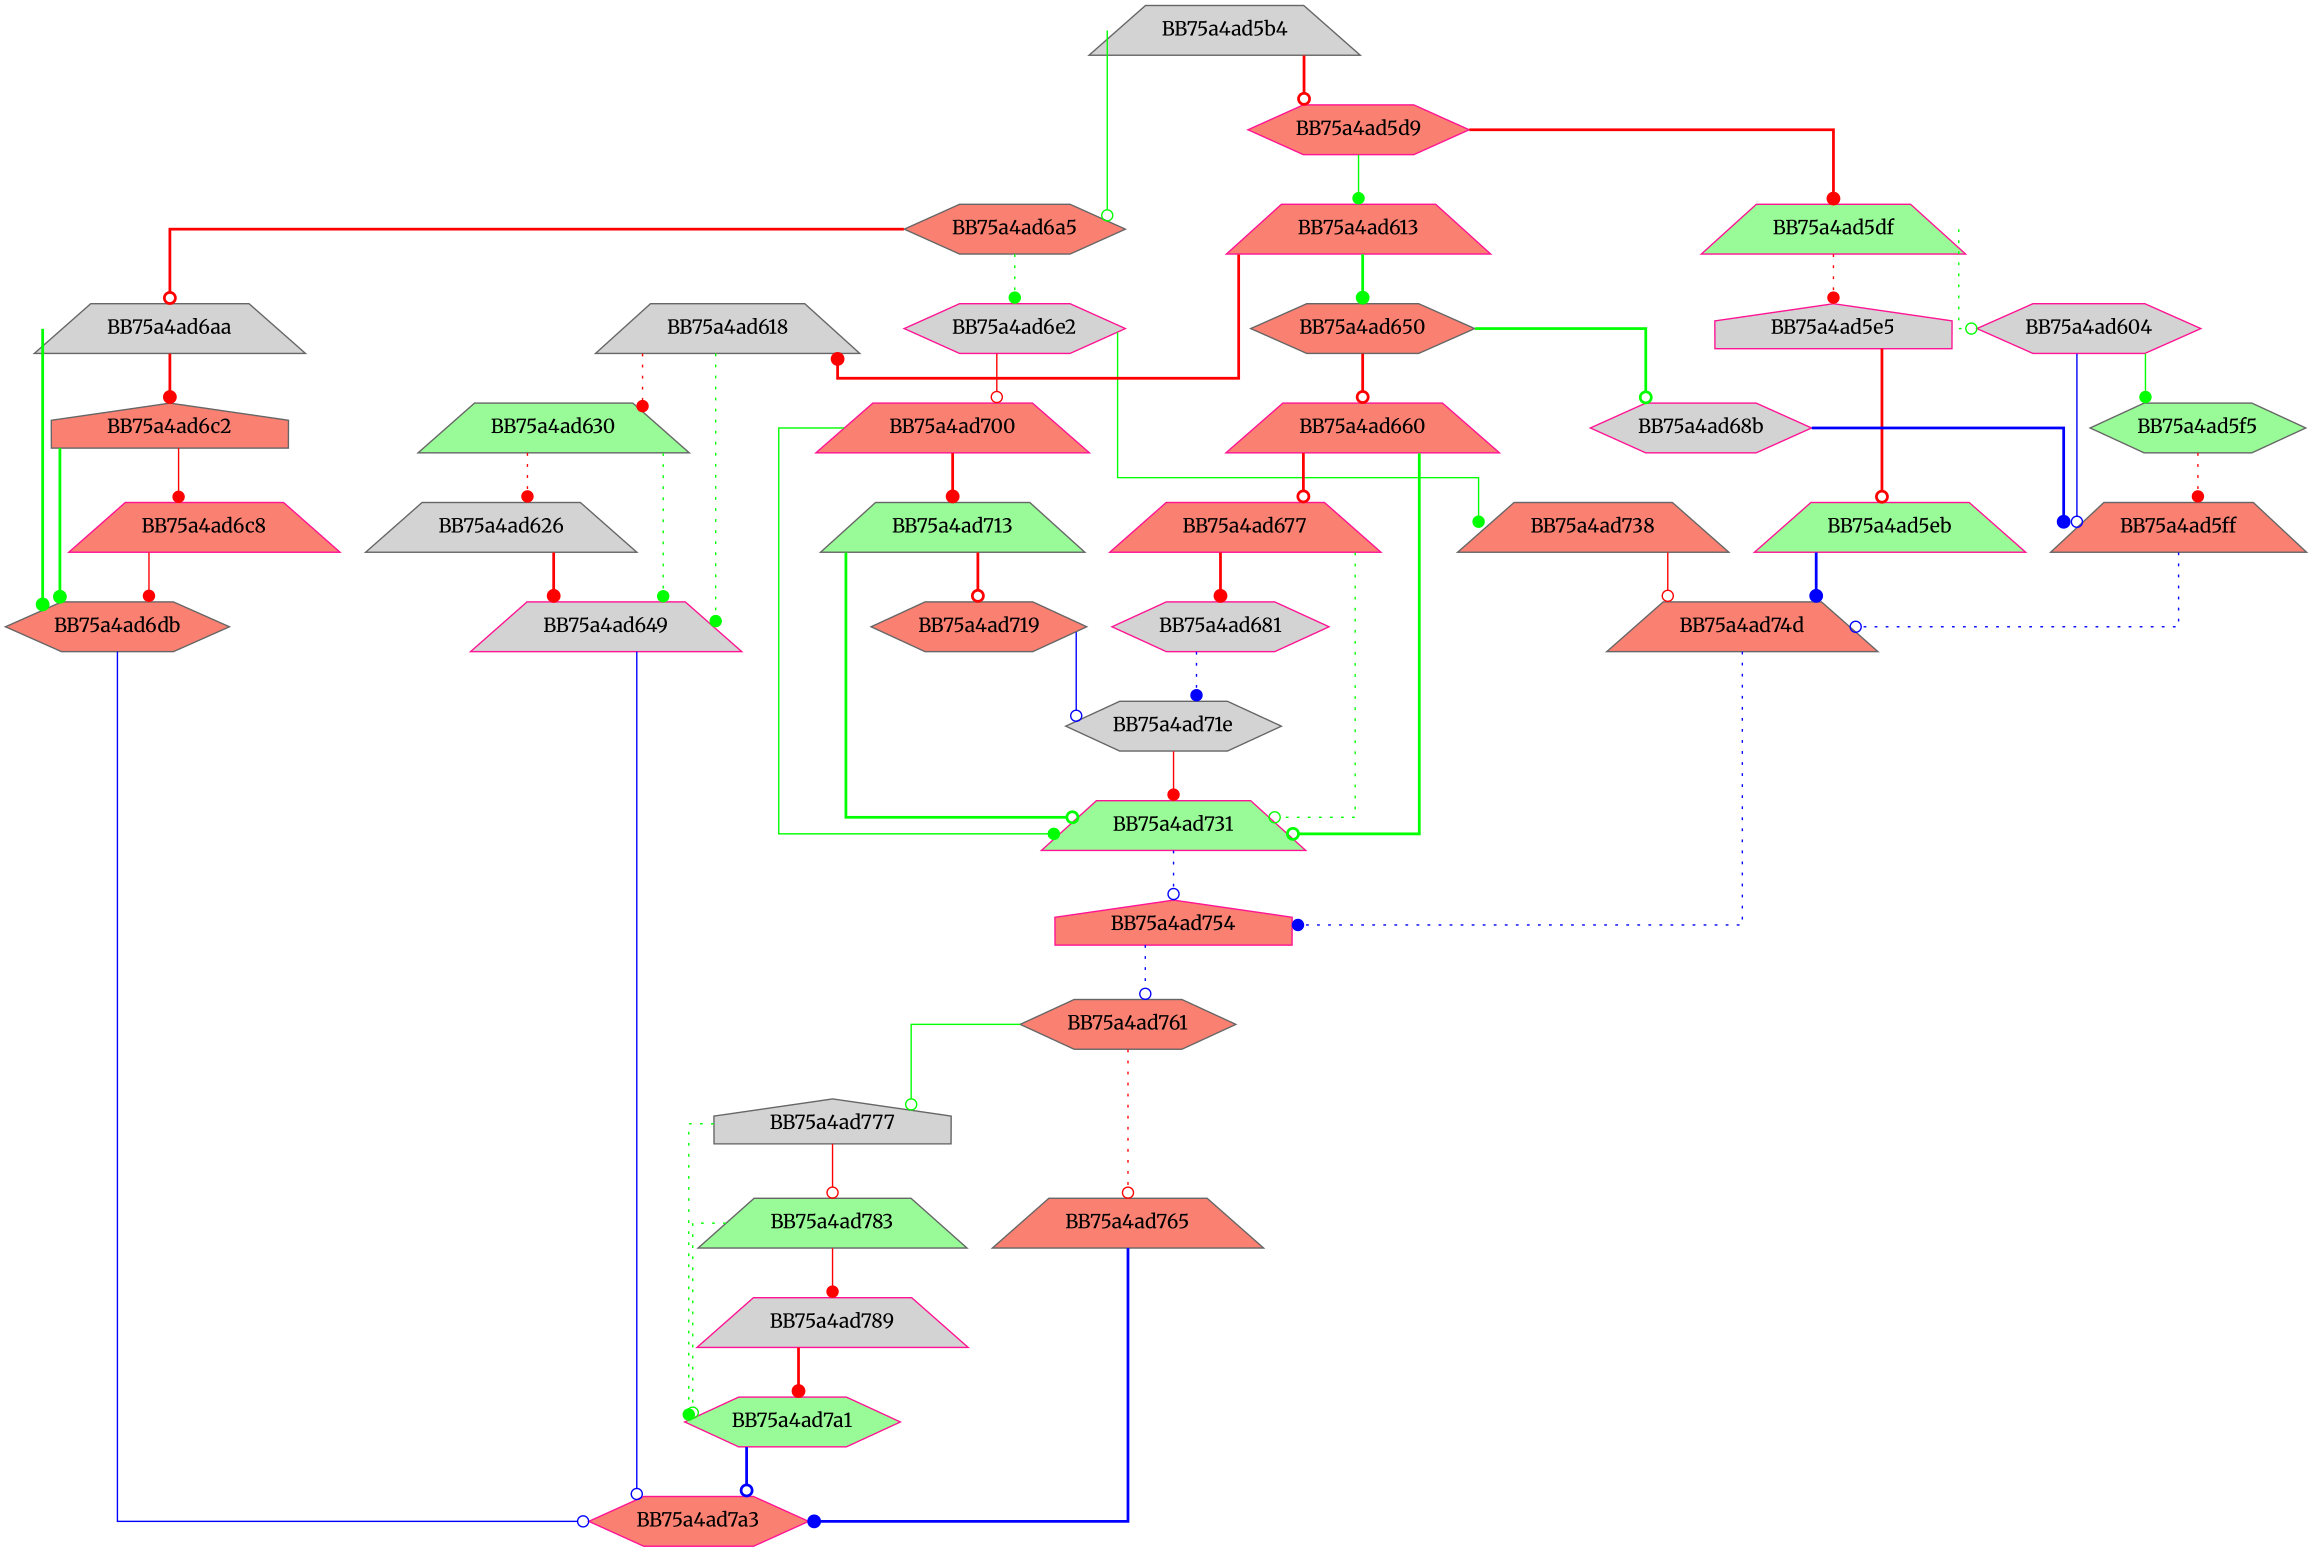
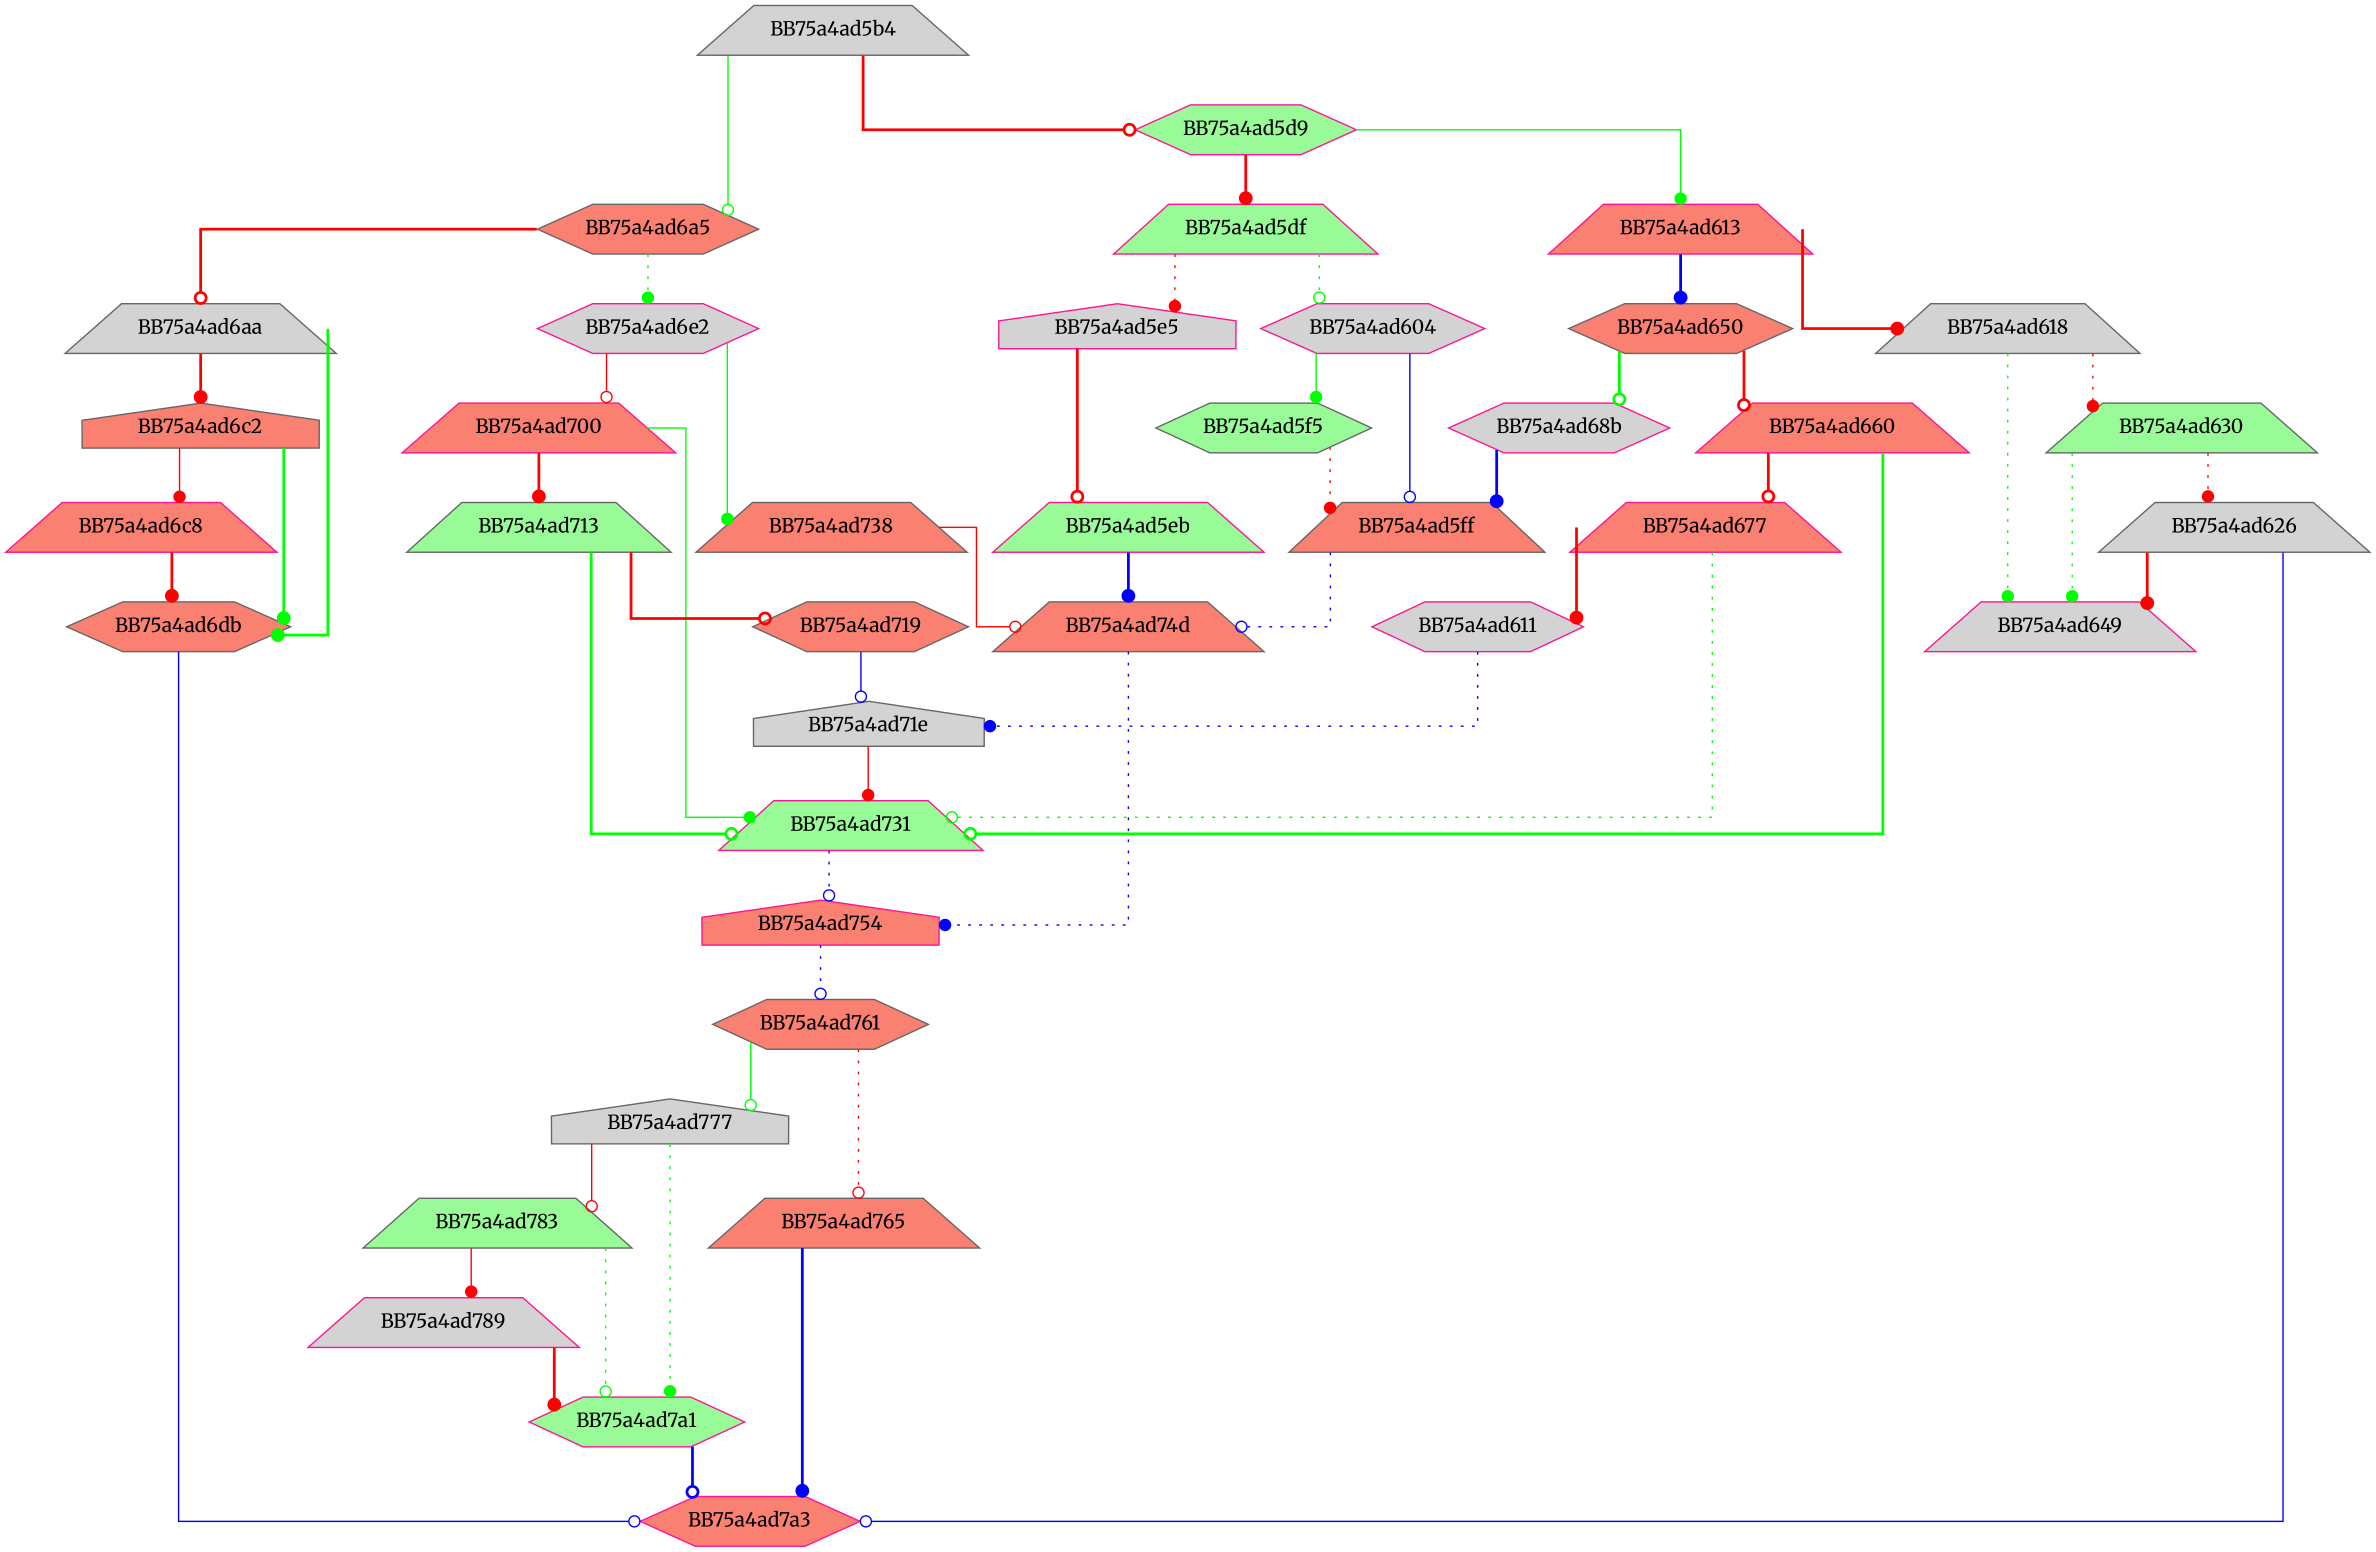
  digraph {
    fontname=Merriweather
    splines=ortho
    node [color=gray40 fillcolor=salmon fontname=Merriweather shape=trapezium style=filled]
    edge [arrowhead=dot color=red fontname=Merriweather style=bold]
    BB75a4ad5b4 [fillcolor=lightgrey]
    BB75a4ad6a5 [shape=hexagon]
-   BB75a4ad5d9 [color=deeppink shape=hexagon]
+   BB75a4ad5d9 [color=deeppink fillcolor=palegreen shape=hexagon]
    BB75a4ad6e2 [color=deeppink fillcolor=lightgrey shape=hexagon]
    BB75a4ad6aa [fillcolor=lightgrey]
    BB75a4ad613 [color=deeppink]
    BB75a4ad5df [color=deeppink fillcolor=palegreen]
    BB75a4ad738
    BB75a4ad700 [color=deeppink]
    BB75a4ad6db [shape=hexagon]
    BB75a4ad6c2 [shape=house]
    BB75a4ad650 [shape=hexagon]
    BB75a4ad618 [fillcolor=lightgrey]
    BB75a4ad604 [color=deeppink fillcolor=lightgrey shape=hexagon]
    BB75a4ad5e5 [color=deeppink fillcolor=lightgrey shape=house]
    BB75a4ad68b [color=deeppink fillcolor=lightgrey shape=hexagon]
    BB75a4ad660 [color=deeppink]
    BB75a4ad649 [color=deeppink fillcolor=lightgrey]
    BB75a4ad630 [fillcolor=palegreen]
    BB75a4ad5ff
    BB75a4ad5f5 [fillcolor=palegreen shape=hexagon]
    BB75a4ad5eb [color=deeppink fillcolor=palegreen]
    BB75a4ad74d
    BB75a4ad754 [color=deeppink shape=house]
    BB75a4ad761 [shape=hexagon]
    BB75a4ad731 [color=deeppink fillcolor=palegreen]
    BB75a4ad677 [color=deeppink]
    BB75a4ad7a3 [color=deeppink shape=hexagon]
    n29 [fillcolor=lightgrey label=BB75a4ad626]
-   BB75a4ad681 [color=deeppink fillcolor=lightgrey shape=hexagon]
-   BB75a4ad71e [fillcolor=lightgrey shape=hexagon]
+   BB75a4ad681 [color=deeppink fillcolor=lightgrey shape=hexagon label=BB75a4ad611]
+   BB75a4ad71e [fillcolor=lightgrey shape=house]
    BB75a4ad713 [fillcolor=palegreen]
    BB75a4ad6c8 [color=deeppink]
    BB75a4ad719 [shape=hexagon]
    BB75a4ad777 [fillcolor=lightgrey shape=house]
    BB75a4ad765
    BB75a4ad7a1 [color=deeppink fillcolor=palegreen shape=hexagon]
    BB75a4ad783 [fillcolor=palegreen]
    BB75a4ad789 [color=deeppink fillcolor=lightgrey]
    BB75a4ad5b4 -> BB75a4ad6a5 [arrowhead=odot color=green style=solid]
    BB75a4ad5b4 -> BB75a4ad5d9 [arrowhead=odot]
    BB75a4ad6a5 -> BB75a4ad6e2 [color=green style=dotted]
    BB75a4ad6a5 -> BB75a4ad6aa [arrowhead=odot]
    BB75a4ad5d9 -> BB75a4ad613 [color=green style=solid]
    BB75a4ad5d9 -> BB75a4ad5df
    BB75a4ad6e2 -> BB75a4ad738 [color=green style=solid]
    BB75a4ad6e2 -> BB75a4ad700 [arrowhead=odot style=solid]
    BB75a4ad6aa -> BB75a4ad6db [color=green]
    BB75a4ad6aa -> BB75a4ad6c2
-   BB75a4ad613 -> BB75a4ad650 [color=green]
+   BB75a4ad613 -> BB75a4ad650 [color=blue]
    BB75a4ad613 -> BB75a4ad618
    BB75a4ad5df -> BB75a4ad604 [arrowhead=odot color=green style=dotted]
    BB75a4ad5df -> BB75a4ad5e5 [style=dotted]
    BB75a4ad738 -> BB75a4ad74d [arrowhead=odot style=solid]
    BB75a4ad700 -> BB75a4ad731 [color=green style=solid]
    BB75a4ad700 -> BB75a4ad713
    BB75a4ad6db -> BB75a4ad7a3 [arrowhead=odot color=blue style=solid]
    BB75a4ad6c2 -> BB75a4ad6db [color=green]
    BB75a4ad6c2 -> BB75a4ad6c8 [style=solid]
    BB75a4ad650 -> BB75a4ad68b [arrowhead=odot color=green]
    BB75a4ad650 -> BB75a4ad660 [arrowhead=odot]
    BB75a4ad618 -> BB75a4ad649 [color=green style=dotted]
    BB75a4ad618 -> BB75a4ad630 [style=dotted]
    BB75a4ad604 -> BB75a4ad5ff [arrowhead=odot color=blue style=solid]
    BB75a4ad604 -> BB75a4ad5f5 [color=green style=solid]
    BB75a4ad5e5 -> BB75a4ad5eb [arrowhead=odot]
    BB75a4ad68b -> BB75a4ad5ff [color=blue]
    BB75a4ad660 -> BB75a4ad731 [arrowhead=odot color=green]
    BB75a4ad660 -> BB75a4ad677 [arrowhead=odot]
-   BB75a4ad649 -> BB75a4ad7a3 [arrowhead=odot color=blue style=solid]
+   n29 -> BB75a4ad7a3 [arrowhead=odot color=blue style=solid]
    BB75a4ad630 -> BB75a4ad649 [color=green style=dotted]
    BB75a4ad630 -> n29 [style=dotted]
    BB75a4ad5ff -> BB75a4ad74d [arrowhead=odot color=blue style=dotted]
    BB75a4ad5f5 -> BB75a4ad5ff [style=dotted]
    BB75a4ad5eb -> BB75a4ad74d [color=blue]
    BB75a4ad74d -> BB75a4ad754 [color=blue style=dotted]
    BB75a4ad754 -> BB75a4ad761 [arrowhead=odot color=blue style=dotted]
    BB75a4ad761 -> BB75a4ad777 [arrowhead=odot color=green style=solid]
    BB75a4ad761 -> BB75a4ad765 [arrowhead=odot style=dotted]
    BB75a4ad731 -> BB75a4ad754 [arrowhead=odot color=blue style=dotted]
    BB75a4ad677 -> BB75a4ad731 [arrowhead=odot color=green style=dotted]
    BB75a4ad677 -> BB75a4ad681
    n29 -> BB75a4ad649
    BB75a4ad681 -> BB75a4ad71e [color=blue style=dotted]
    BB75a4ad71e -> BB75a4ad731 [style=solid]
    BB75a4ad713 -> BB75a4ad731 [arrowhead=odot color=green]
    BB75a4ad713 -> BB75a4ad719 [arrowhead=odot]
-   BB75a4ad6c8 -> BB75a4ad6db [style=solid]
+   BB75a4ad6c8 -> BB75a4ad6db
    BB75a4ad719 -> BB75a4ad71e [arrowhead=odot color=blue style=solid]
    BB75a4ad777 -> BB75a4ad7a1 [color=green style=dotted]
    BB75a4ad777 -> BB75a4ad783 [arrowhead=odot style=solid]
    BB75a4ad765 -> BB75a4ad7a3 [color=blue]
    BB75a4ad7a1 -> BB75a4ad7a3 [arrowhead=odot color=blue]
    BB75a4ad783 -> BB75a4ad7a1 [arrowhead=odot color=green style=dotted]
    BB75a4ad783 -> BB75a4ad789 [style=solid]
    BB75a4ad789 -> BB75a4ad7a1
  }
